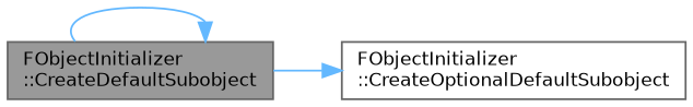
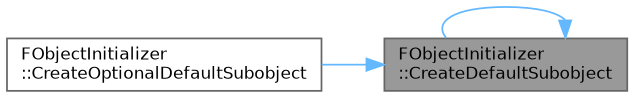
  digraph {
    rankdir=RL
    node [fontname=Helvetica fontsize=10 shape=box style=filled]
    edge [color=steelblue1 dir=back fontname=Helvetica fontsize=10 labelfontname=Helvetica labelfontsize=10 style=solid]
    n1 [color=gray40 fillcolor=grey60 fontcolor=black height=0.2 label="FObjectInitializer\l::CreateDefaultSubobject" width=0.4]
    n2 [color=grey40 fillcolor=white height=0.2 label="FObjectInitializer\l::CreateOptionalDefaultSubobject" width=0.4]
    n1 -> n1
-   n2 -> n1
+   n1 -> n2
  }
